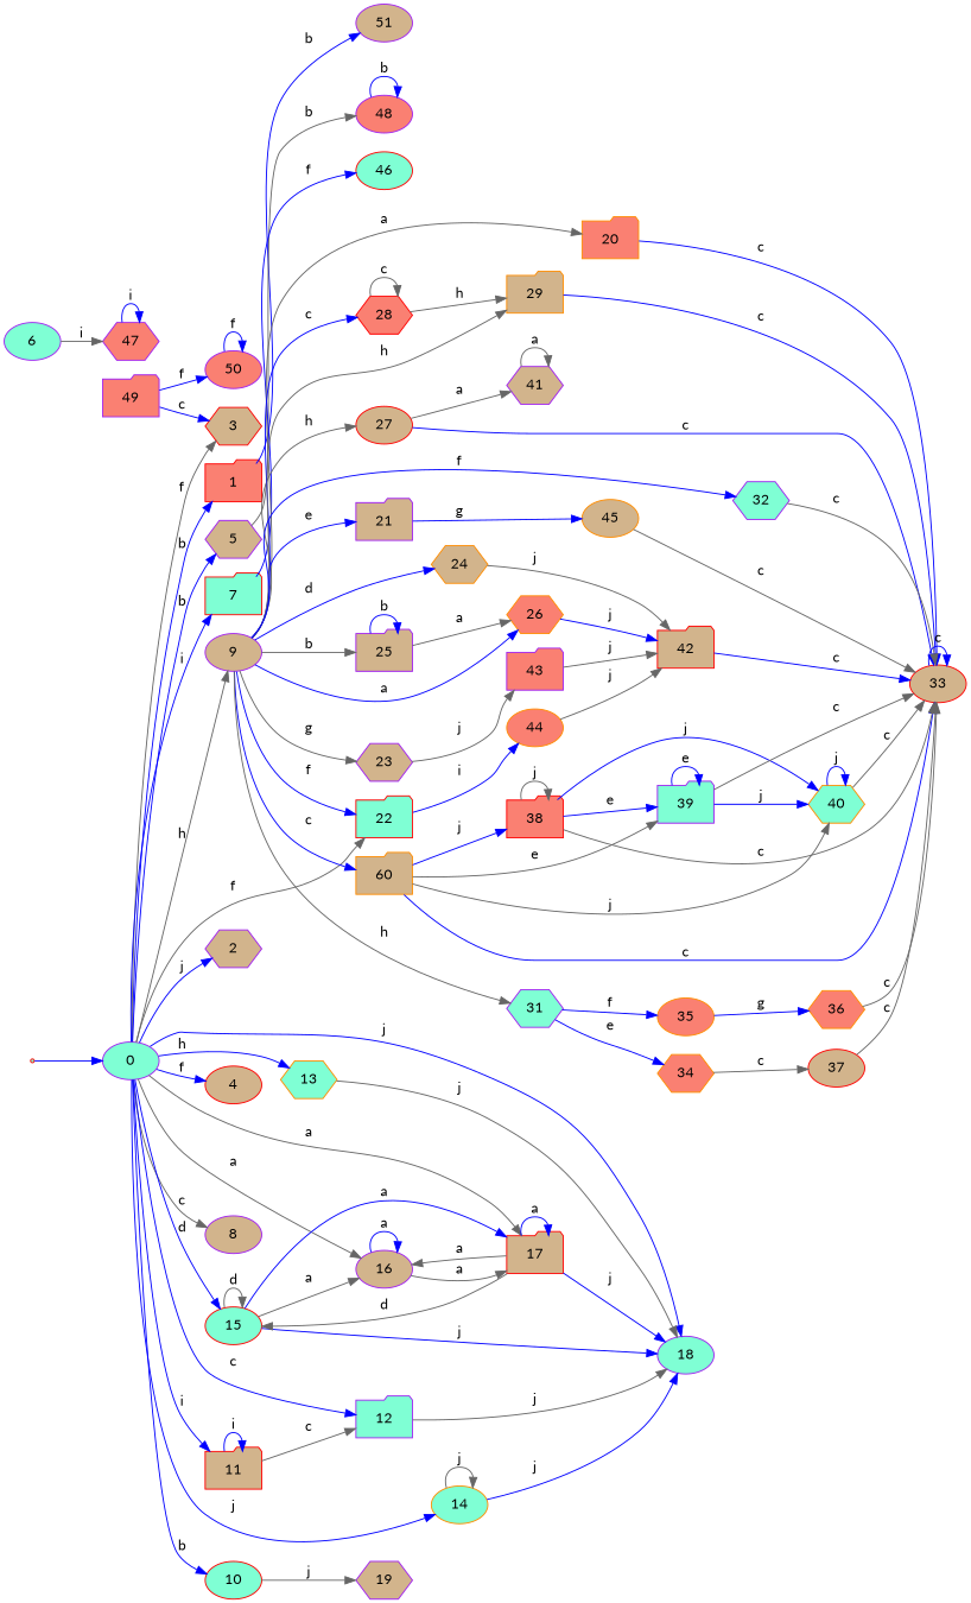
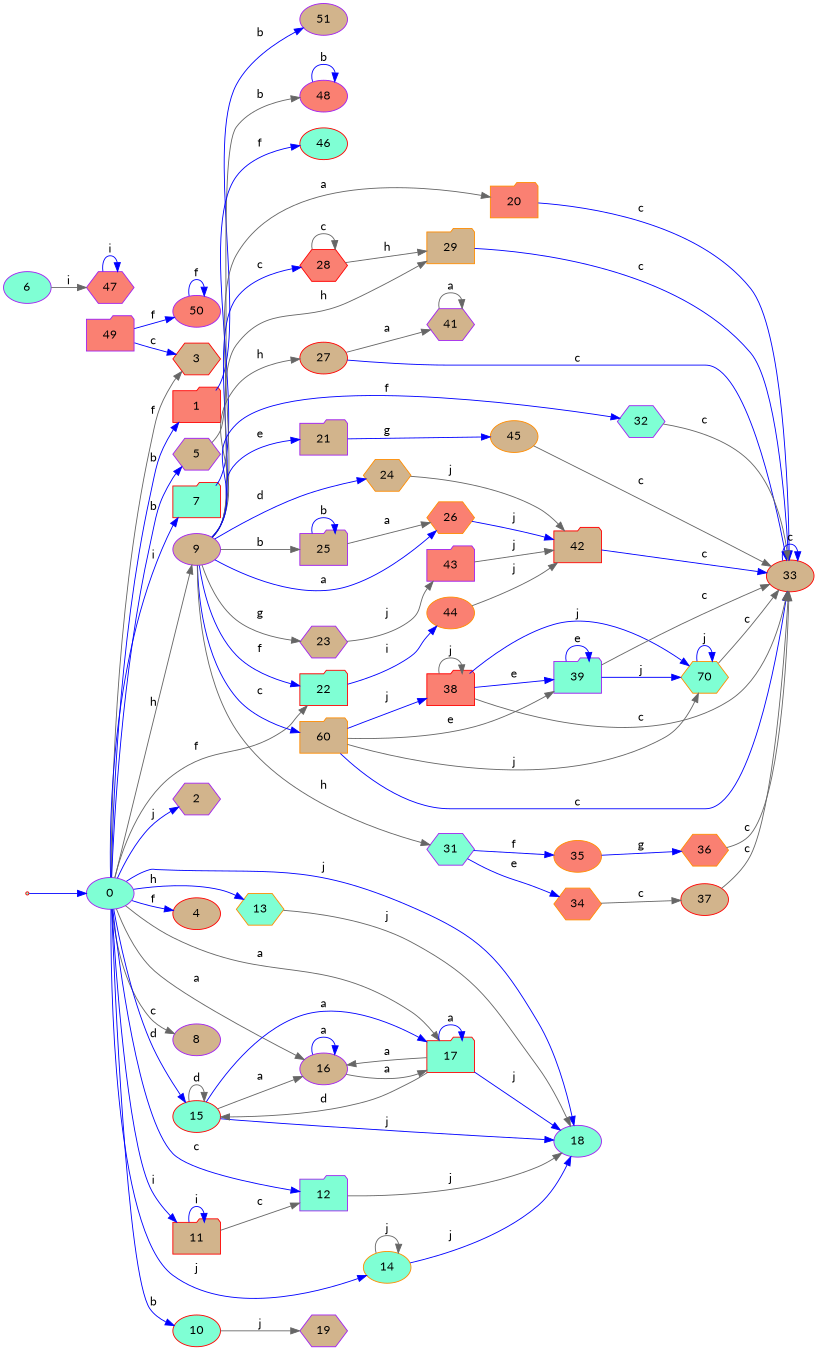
  digraph {
    fontname=Lato
    rankdir=LR
    node [color=purple fillcolor=tan fontname=Lato shape=ellipse style=filled]
    edge [color=blue fontname=Lato]
    dummy0 [color=red fillcolor=aquamarine shape=point]
    0 [fillcolor=aquamarine]
    1 [color=red fillcolor=salmon shape=folder]
    2 [shape=hexagon]
    3 [color=red shape=hexagon]
    4 [color=red]
    5 [shape=hexagon]
    7 [color=red fillcolor=aquamarine shape=folder]
    8
    9
    10 [color=red fillcolor=aquamarine]
    11 [color=red shape=folder]
    12 [fillcolor=aquamarine shape=folder]
    13 [color=darkorange fillcolor=aquamarine shape=hexagon]
    14 [color=darkorange fillcolor=aquamarine]
    15 [color=red fillcolor=aquamarine]
    16
-   17 [color=red shape=folder]
+   17 [color=red fillcolor=aquamarine shape=folder]
    18 [fillcolor=aquamarine]
    22 [color=red fillcolor=aquamarine shape=folder]
    51
    48 [fillcolor=salmon]
    6 [fillcolor=aquamarine]
    47 [fillcolor=salmon shape=hexagon]
    46 [color=red fillcolor=aquamarine]
    20 [color=darkorange fillcolor=salmon shape=folder]
    21 [shape=folder]
    23 [shape=hexagon]
    24 [color=darkorange shape=hexagon]
    25 [shape=folder]
    26 [color=darkorange fillcolor=salmon shape=hexagon]
    27 [color=red]
    28 [color=red fillcolor=salmon shape=hexagon]
    29 [color=darkorange shape=folder]
    n35 [color=darkorange label=60 shape=folder]
    31 [fillcolor=aquamarine shape=hexagon]
    32 [fillcolor=aquamarine shape=hexagon]
    19 [shape=hexagon]
    49 [fillcolor=salmon shape=folder]
    50 [fillcolor=salmon]
    33 [color=red]
    45 [color=darkorange]
    44 [color=darkorange fillcolor=salmon]
    43 [fillcolor=salmon shape=folder]
    42 [color=red shape=folder]
    41 [shape=hexagon]
    38 [color=red fillcolor=salmon shape=folder]
    39 [fillcolor=aquamarine shape=folder]
-   40 [color=darkorange fillcolor=aquamarine shape=hexagon]
+   40 [color=darkorange fillcolor=aquamarine shape=hexagon label=70]
    34 [color=darkorange fillcolor=salmon shape=hexagon]
    35 [color=darkorange fillcolor=salmon]
    37 [color=red]
    36 [color=darkorange fillcolor=salmon shape=hexagon]
    dummy0 -> 0
    0 -> 1 [label=b]
    0 -> 2 [label=j]
    0 -> 3 [color=gray40 label=f]
    0 -> 4 [label=f]
    0 -> 5 [label=b]
    0 -> 7 [label=i]
    0 -> 8 [color=gray40 label=c]
    0 -> 9 [color=gray40 label=h]
    0 -> 10 [label=b]
    0 -> 11 [label=i]
    0 -> 12 [label=c]
    0 -> 13 [label=h]
    0 -> 14 [label=j]
    0 -> 15 [label=d]
    0 -> 16 [color=gray40 label=a]
    0 -> 17 [color=gray40 label=a]
    0 -> 18 [label=j]
    0 -> 22 [color=gray40 label=f]
    1 -> 51 [label=b]
    5 -> 48 [color=gray40 label=b]
    7 -> 46 [label=f]
    9 -> 22 [label=f]
    9 -> 20 [color=gray40 label=a]
    9 -> 21 [label=e]
    9 -> 23 [color=gray40 label=g]
    9 -> 24 [label=d]
    9 -> 25 [color=gray40 label=b]
    9 -> 26 [label=a]
    9 -> 27 [color=gray40 label=h]
    9 -> 28 [label=c]
    9 -> 29 [color=gray40 label=h]
    9 -> n35 [label=c]
    9 -> 31 [color=gray40 label=h]
    9 -> 32 [label=f]
    10 -> 19 [color=gray40 label=j]
    11 -> 11 [label=i]
    11 -> 12 [color=gray40 label=c]
    12 -> 18 [color=gray40 label=j]
    13 -> 18 [color=gray40 label=j]
    14 -> 14 [color=gray40 label=j]
    14 -> 18 [label=j]
    15 -> 15 [color=gray40 label=d]
    15 -> 16 [color=gray40 label=a]
    15 -> 17 [label=a]
    15 -> 18 [label=j]
    16 -> 16 [label=a]
    16 -> 17 [color=gray40 label=a]
    17 -> 15 [color=gray40 label=d]
    17 -> 16 [color=gray40 label=a]
    17 -> 17 [label=a]
    17 -> 18 [label=j]
    22 -> 44 [label=i]
    48 -> 48 [label=b]
    6 -> 47 [color=gray40 label=i]
    47 -> 47 [label=i]
    20 -> 33 [label=c]
    21 -> 45 [label=g]
    23 -> 43 [color=gray40 label=j]
    24 -> 42 [color=gray40 label=j]
    25 -> 25 [label=b]
    25 -> 26 [color=gray40 label=a]
    26 -> 42 [label=j]
    27 -> 33 [label=c]
    27 -> 41 [color=gray40 label=a]
    28 -> 28 [color=gray40 label=c]
    28 -> 29 [color=gray40 label=h]
    29 -> 33 [label=c]
    n35 -> 33 [label=c]
    n35 -> 38 [label=j]
    n35 -> 39 [color=gray40 label=e]
    n35 -> 40 [color=gray40 label=j]
    31 -> 34 [label=e]
    31 -> 35 [label=f]
    32 -> 33 [color=gray40 label=c]
    49 -> 3 [label=c]
    49 -> 50 [label=f]
    50 -> 50 [label=f]
    33 -> 33 [label=c]
    45 -> 33 [color=gray40 label=c]
    44 -> 42 [color=gray40 label=j]
    43 -> 42 [color=gray40 label=j]
    42 -> 33 [label=c]
    41 -> 41 [color=gray40 label=a]
    38 -> 33 [color=gray40 label=c]
    38 -> 38 [color=gray40 label=j]
    38 -> 39 [label=e]
    38 -> 40 [label=j]
    39 -> 33 [color=gray40 label=c]
    39 -> 39 [label=e]
    39 -> 40 [label=j]
    40 -> 33 [color=gray40 label=c]
    40 -> 40 [label=j]
    34 -> 37 [color=gray40 label=c]
    35 -> 36 [label=g]
    37 -> 33 [color=gray40 label=c]
    36 -> 33 [color=gray40 label=c]
  }
